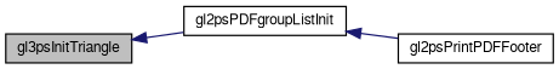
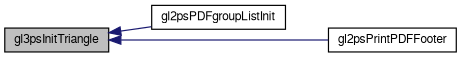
  digraph {
    rankdir=LR
    node [color=black fillcolor=white fontname=FreeSans fontsize=10 shape=record style=filled]
    edge [color=midnightblue dir=back fontname=FreeSans fontsize=10 labelfontname=FreeSans labelfontsize=10 style=solid]
    n1 [fillcolor=grey75 fontcolor=black height=0.2 label=gl3psInitTriangle width=0.4]
    n2 [height=0.2 label=gl2psPDFgroupListInit width=0.4]
    n3 [height=0.2 label=gl2psPrintPDFFooter width=0.4]
    n1 -> n2
-   n2 -> n3
+   n1 -> n3
  }
